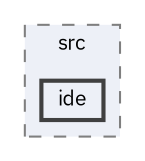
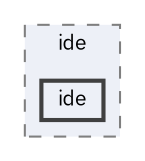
  digraph {
    compound=true
    fontname="IBM Plex Sans"
    n1 [color=grey25 fillcolor="#edf0f7" fontname="IBM Plex Sans" fontsize=10 height=0.2 label=ide shape=box style="filled,bold" width=0.4]
    subgraph cluster_1 {
      bgcolor="#edf0f7"
      fontsize=10
-     label=src
+     label=ide
      pencolor=grey50
      style="filled,dashed"
      n1
    }
  }
